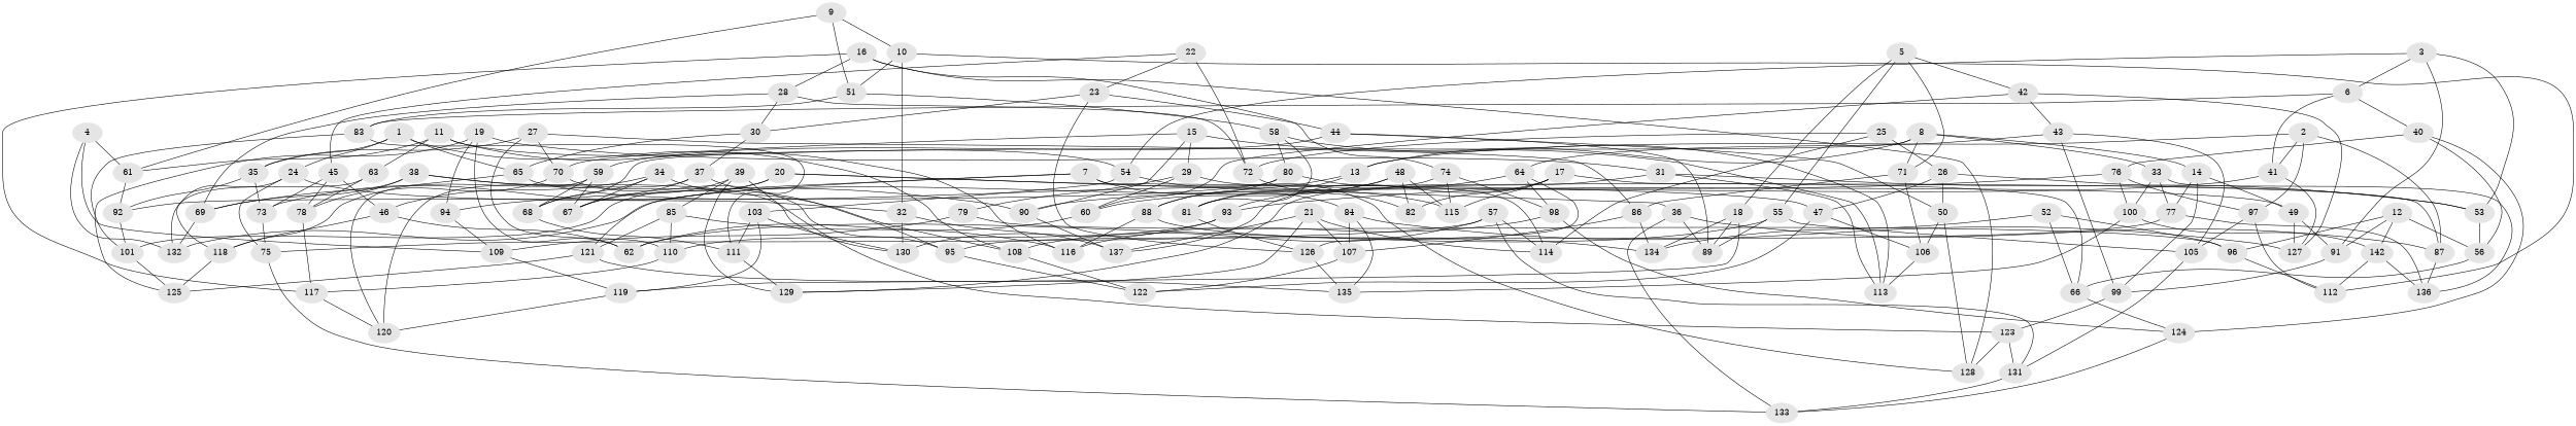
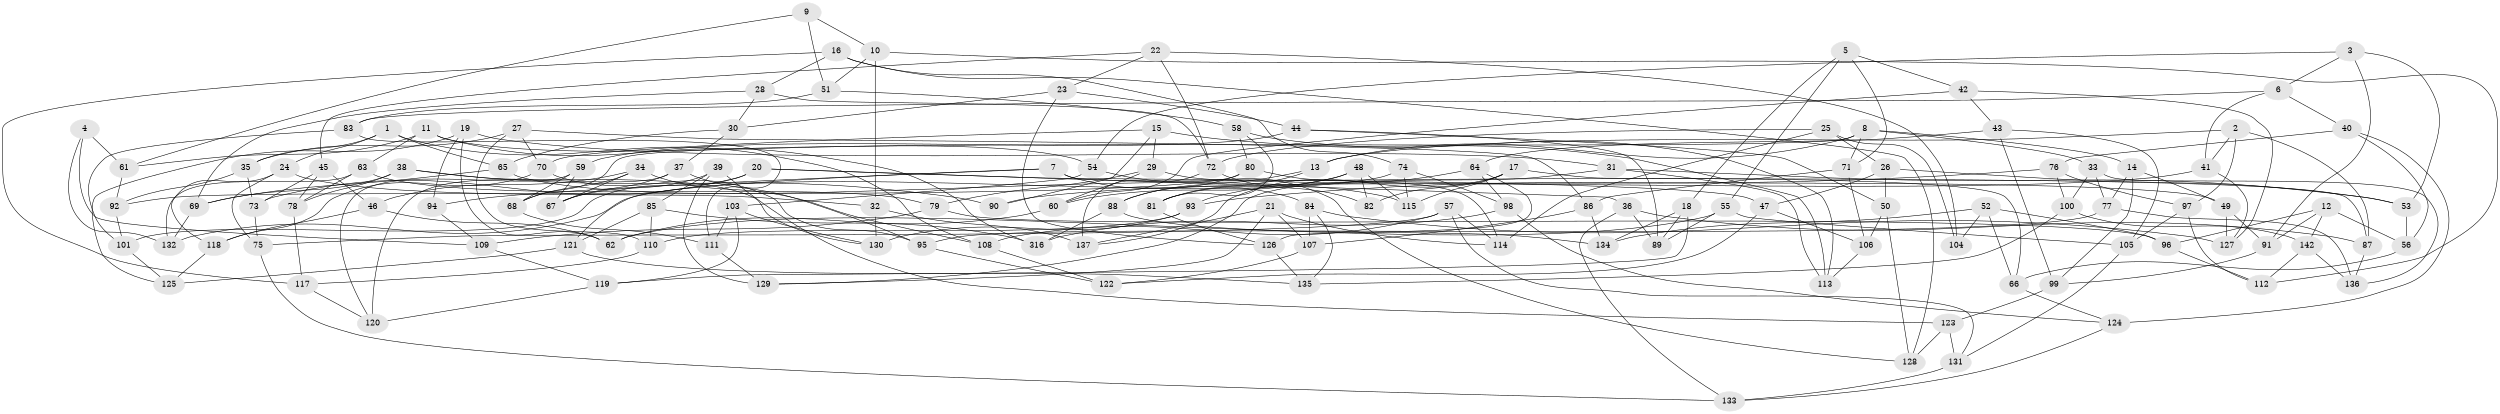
  graph {
    node [color=gray90 style=filled]
    1
    24
    35
    65
    108
    32
    75
    118
    73
    92
    115
    69
    122
    2
    13
    41
    87
    97
    81
    88
    90
    127
    136
    112
    105
    3
    6
    53
    54
    91
    40
    83
    56
    128
    103
    99
    4
    61
    109
    132
    119
    5
    18
    42
    55
    71
    89
    134
    60
    43
    62
    86
    106
    76
    124
    101
    111
    7
    66
    84
    94
    121
    107
    135
    125
    8
    14
    68
    33
    49
    77
    9
    10
    51
    100
    58
    137
    130
    11
    63
-   116
+   116 [label=316]
    79
    78
    12
    96
    n86 [label=142]
    126
    95
    123
    15
    29
    70
    113
    16
    28
    74
    117
    72
    30
    98
    120
    17
    82
    19
    31
    129
    20
    36
    47
    133
    21
    114
    22
    23
    45
+   104
    44
    46
    37
    50
    59
    25
    26
    27
    110
    67
    34
    38
    39
    85
    131
    93
    64
    48
    80
    52
    57
    1 -- 24
    1 -- 35
    1 -- 65
    1 -- 108
    24 -- 32
    24 -- 75
    24 -- 118
    35 -- 73
    35 -- 92
    65 -- 115
    65 -- 69
    108 -- 122
    32 -- 137
    32 -- 130
    75 -- 133
    118 -- 125
    73 -- 75
    92 -- 101
    69 -- 132
    2 -- 13
    2 -- 41
    2 -- 87
    2 -- 97
    13 -- 81
    13 -- 88
    41 -- 90
    41 -- 127
    87 -- 136
    97 -- 112
    97 -- 105
    81 -- 126
    88 -- 134
    88 -- 116
-   90 -- 137
+   72 -- 137
    105 -- 131
    3 -- 6
    3 -- 53
    3 -- 54
    3 -- 91
    6 -- 41
    6 -- 40
    6 -- 83
    53 -- 56
    54 -- 128
    54 -- 103
    91 -- 99
    40 -- 56
    40 -- 76
    40 -- 124
    83 -- 101
    83 -- 111
    56 -- 66
    103 -- 119
    103 -- 111
    103 -- 130
    99 -- 123
    4 -- 61
    4 -- 109
    4 -- 132
    61 -- 92
    109 -- 119
    119 -- 120
    5 -- 18
    5 -- 42
    5 -- 55
    5 -- 71
    18 -- 119
    18 -- 89
    18 -- 134
    42 -- 127
    42 -- 60
    42 -- 43
    55 -- 105
    55 -- 89
    55 -- 62
    71 -- 86
    71 -- 106
    60 -- 62
    43 -- 105
    43 -- 99
    43 -- 64
    86 -- 134
    86 -- 107
    106 -- 113
    76 -- 97
    76 -- 100
    76 -- 93
    124 -- 133
    101 -- 125
    111 -- 129
    7 -- 66
    7 -- 84
    7 -- 94
    7 -- 121
    66 -- 124
    84 -- 127
    84 -- 107
    84 -- 135
    94 -- 109
    121 -- 135
    121 -- 125
    107 -- 122
    8 -- 13
    8 -- 71
    8 -- 14
    8 -- 68
    8 -- 33
    14 -- 99
    14 -- 49
    14 -- 77
    68 -- 111
    33 -- 136
    33 -- 77
    33 -- 100
    49 -- 127
    49 -- 91
    77 -- 136
    77 -- 95
    9 -- 61
    9 -- 10
    9 -- 51
    10 -- 32
    10 -- 112
    10 -- 51
    51 -- 83
    51 -- 58
    100 -- 135
    100 -- n86
    58 -- 81
    58 -- 113
    58 -- 80
    11 -- 54
    11 -- 61
    11 -- 63
    11 -- 116
    63 -- 132
+   63 -- 79
    63 -- 78
    79 -- 109
    79 -- 96
    78 -- 117
    12 -- 91
    12 -- 56
    12 -- 96
    12 -- n86
    96 -- 112
    n86 -- 136
    n86 -- 112
    126 -- 135
    95 -- 122
    123 -- 128
    123 -- 131
    15 -- 90
    15 -- 29
    15 -- 70
    15 -- 113
    29 -- 60
    29 -- 49
    29 -- 79
    70 -- 118
    70 -- 95
    16 -- 128
    16 -- 28
    16 -- 74
    16 -- 117
    28 -- 69
    28 -- 72
    28 -- 30
    74 -- 115
    74 -- 132
    74 -- 98
    117 -- 120
    72 -- 82
    30 -- 65
    30 -- 37
    98 -- 124
    98 -- 116
    17 -- 115
    17 -- 87
    17 -- 137
    17 -- 82
    19 -- 62
    19 -- 94
    19 -- 125
    19 -- 31
    31 -- 53
    31 -- 113
    31 -- 129
    20 -- 73
    20 -- 101
    20 -- 36
    20 -- 47
    36 -- 87
    36 -- 89
    36 -- 133
    47 -- 122
    47 -- 106
    21 -- 107
    21 -- 137
    21 -- 129
    21 -- 114
    22 -- 72
    22 -- 23
    22 -- 45
+   22 -- 104
    23 -- 126
    23 -- 30
    23 -- 44
    45 -- 73
    45 -- 78
    45 -- 46
    44 -- 89
    44 -- 50
    44 -- 59
    46 -- 118
    46 -- 62
    37 -- 95
    37 -- 120
    37 -- 67
    50 -- 128
    50 -- 106
    59 -- 68
    59 -- 120
    59 -- 67
    25 -- 72
    25 -- 114
+   25 -- 104
    25 -- 26
    26 -- 53
    26 -- 47
    26 -- 50
    27 -- 35
    27 -- 86
    27 -- 70
    27 -- 110
    110 -- 117
    34 -- 108
    34 -- 68
    34 -- 46
    34 -- 67
    38 -- 69
    38 -- 90
    38 -- 130
    38 -- 78
    39 -- 123
    39 -- 129
    39 -- 67
    39 -- 85
    85 -- 121
    85 -- 116
    85 -- 110
    131 -- 133
    93 -- 130
    93 -- 110
    64 -- 126
    64 -- 98
    64 -- 93
    48 -- 115
    48 -- 81
    48 -- 60
    48 -- 82
    80 -- 92
    80 -- 88
    80 -- 114
    52 -- 134
    52 -- 66
    52 -- 96
+   52 -- 104
    57 -- 108
    57 -- 75
    57 -- 114
    57 -- 131
  }
